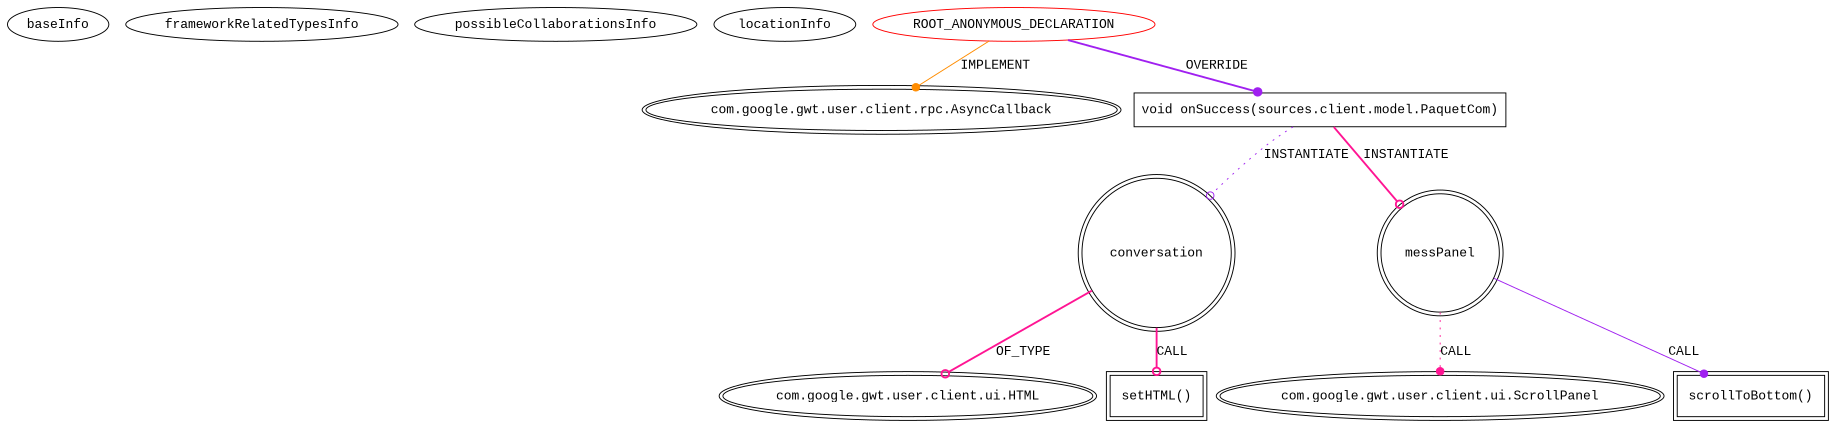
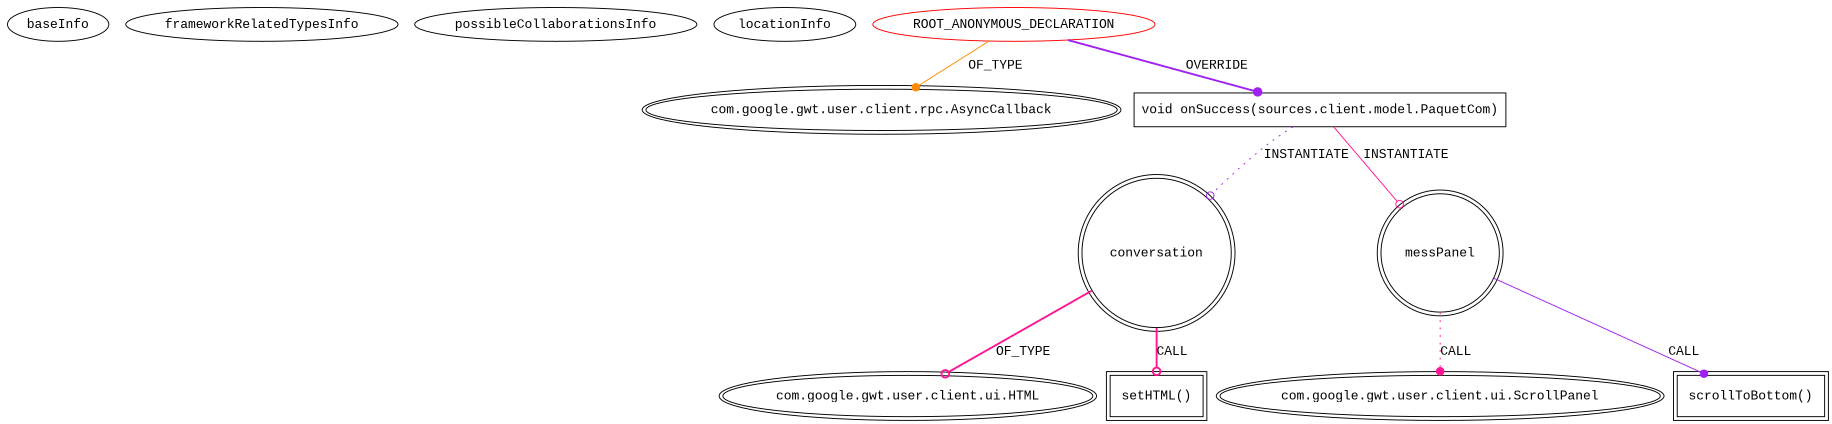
  digraph {
    fontname="Liberation Mono"
    node [fontname="Liberation Mono" isFrameworkType=true peripheries=2]
    edge [arrowhead=dot color=deeppink fontname="Liberation Mono" style=bold]
    baseInfo [category=extension_graph graphId=271 isAnonymous=true possibleRelation=false isFrameworkType="" peripheries=""]
    frameworkRelatedTypesInfo [0="com.google.gwt.user.client.rpc.AsyncCallback" isFrameworkType="" peripheries=""]
    possibleCollaborationsInfo [isFrameworkType="" peripheries=""]
    locationInfo [contextSignature="void refresh()" filePath="/MainMain-ChatCafeine/ChatCafeine-master/ChatCafeine/src/sources/client/vue/coffeeRoom/ChatBoxPanel.java" graphId=271 projectName="MainMain-ChatCafeine" isFrameworkType="" peripheries=""]
    n5 [color=red isFrameworkType=false label=ROOT_ANONYMOUS_DECLARATION vertexType=ROOT_ANONYMOUS_DECLARATION peripheries=""]
    n6 [label="com.google.gwt.user.client.rpc.AsyncCallback" vertexType=FRAMEWORK_INTERFACE_TYPE]
    n7 [isFrameworkType=false label="void onSuccess(sources.client.model.PaquetCom)" shape=box vertexType=OVERRIDING_METHOD_DECLARATION peripheries=""]
    n8 [label=conversation shape=circle vertexType=VARIABLE_EXPRESION]
    n9 [label=messPanel shape=circle vertexType=VARIABLE_EXPRESION]
    n10 [label="com.google.gwt.user.client.ui.HTML" vertexType=FRAMEWORK_CLASS_TYPE]
    n11 [label="setHTML()" shape=box vertexType=INSIDE_CALL]
    n12 [label="com.google.gwt.user.client.ui.ScrollPanel" vertexType=FRAMEWORK_CLASS_TYPE]
    n13 [label="scrollToBottom()" shape=box vertexType=INSIDE_CALL]
-   n5 -> n6 [color=darkorange label=IMPLEMENT style=solid]
+   n5 -> n6 [color=darkorange label=OF_TYPE style=solid]
    n5 -> n7 [color=purple label=OVERRIDE]
    n7 -> n8 [arrowhead=odot color=purple label=INSTANTIATE style=dotted]
-   n7 -> n9 [arrowhead=odot label=INSTANTIATE]
+   n7 -> n9 [arrowhead=odot label=INSTANTIATE style=solid]
    n8 -> n10 [arrowhead=odot label=OF_TYPE]
    n8 -> n11 [arrowhead=odot label=CALL]
    n9 -> n12 [label=CALL style=dotted]
    n9 -> n13 [color=purple label=CALL style=solid]
  }
